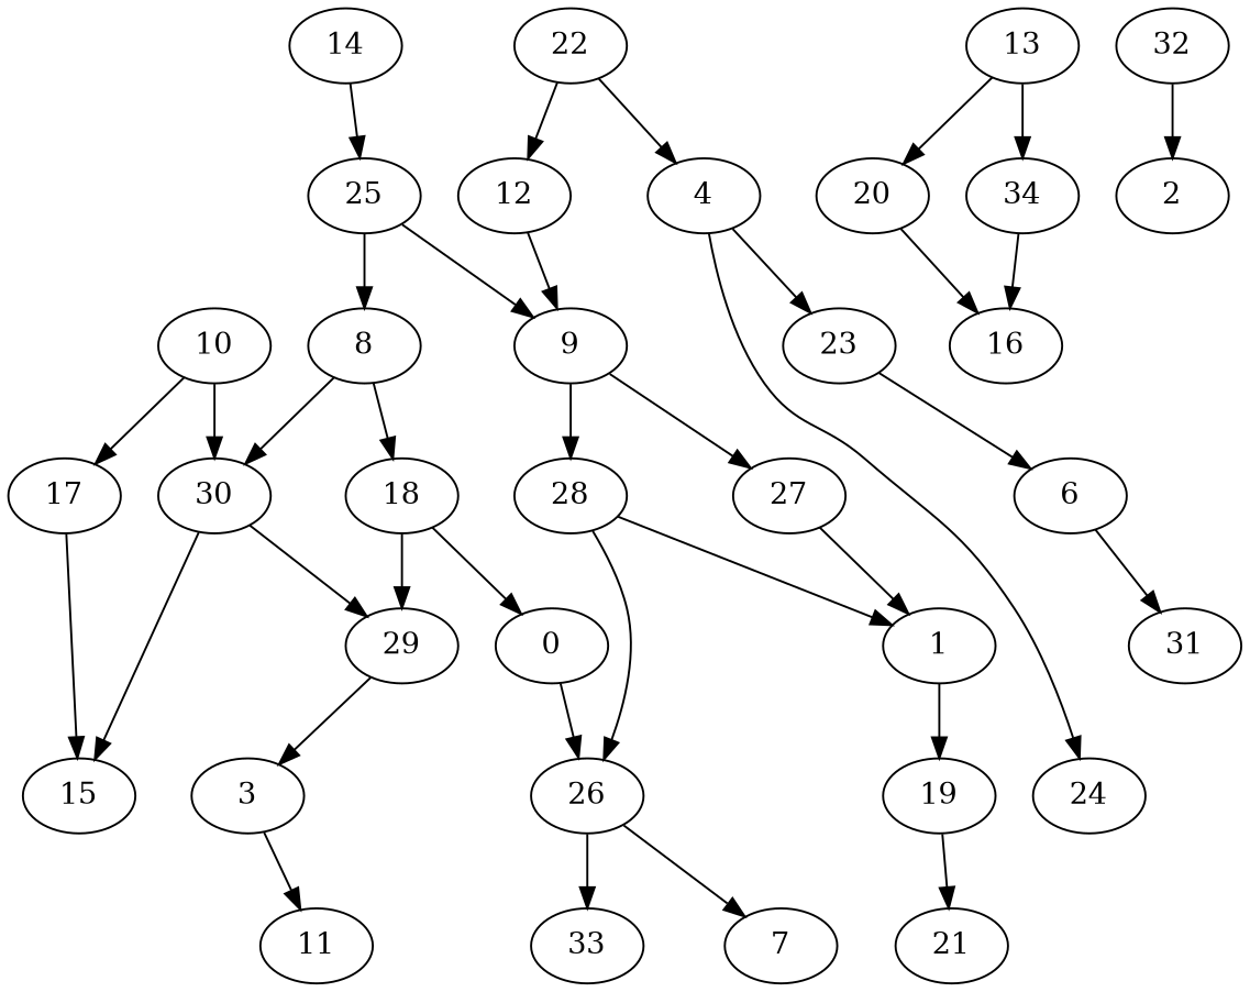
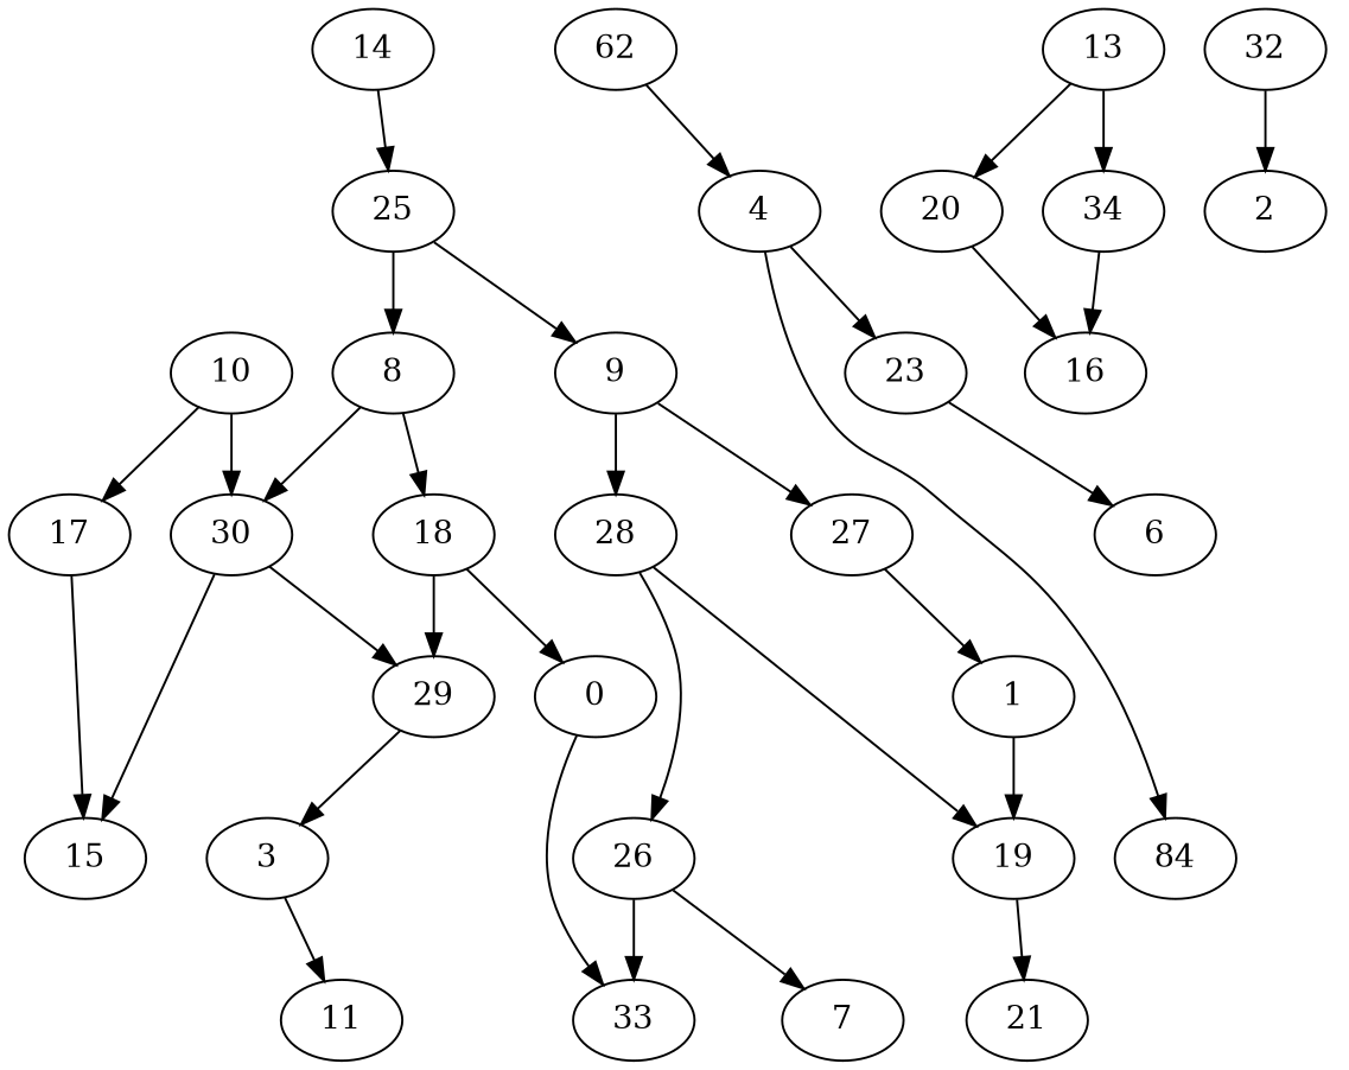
  digraph {
    edge [weight=0]
    0
    33
    1
    19
    21
    3
    11
    4
    23
-   24
+   24 [label=84]
    6
-   31
    13
    20
    34
    16
    10
    30
    17
    29
    15
    14
    25
    8
    9
    18
    27
    28
    26
-   22
-   12
+   22 [label=62]
    32
    2
    7
-   0 -> 26
+   0 -> 33
    1 -> 19 [weight=2]
    19 -> 21
    3 -> 11
    4 -> 23
    4 -> 24
    23 -> 6
-   6 -> 31
    13 -> 20
    13 -> 34 [weight=2]
    20 -> 16
    34 -> 16
    10 -> 30 [weight=2]
    10 -> 17
    30 -> 29
    30 -> 15
    17 -> 15
    29 -> 3
    14 -> 25
    25 -> 8 [weight=1]
    25 -> 9
    8 -> 30
    8 -> 18
    9 -> 27
    9 -> 28 [weight=2]
    18 -> 0
    18 -> 29 [weight=2]
    27 -> 1
-   28 -> 1
+   28 -> 19
    28 -> 26
    26 -> 33 [weight=1]
    26 -> 7
    22 -> 4
-   22 -> 12
-   12 -> 9
    32 -> 2
  }
